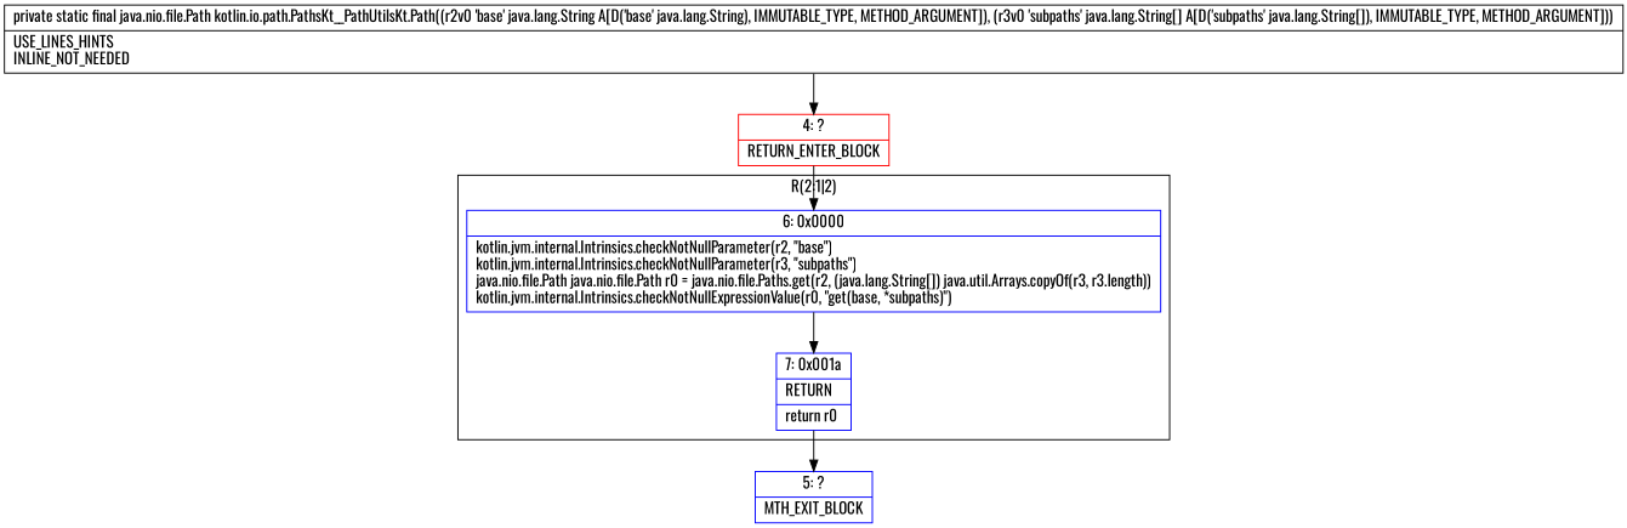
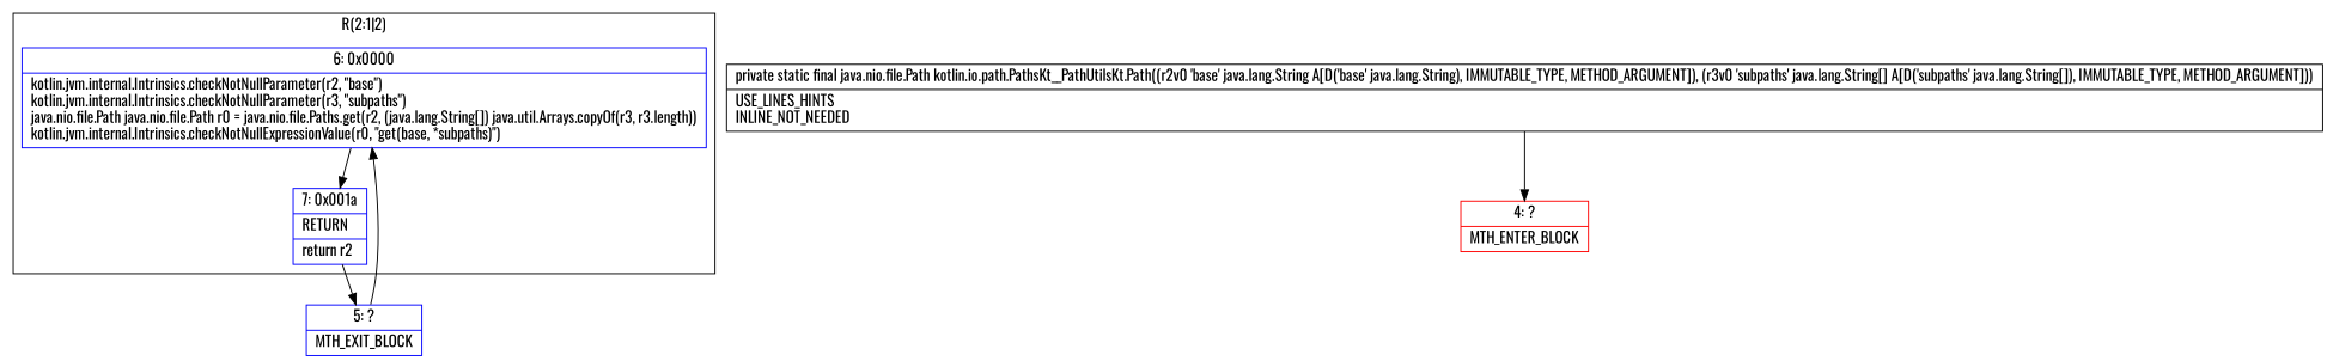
  digraph {
    fontname=Oswald
    node [color=blue fontname=Oswald shape=record]
    edge [fontname=Oswald]
    n1 [label="{6\:\ 0x0000|kotlin.jvm.internal.Intrinsics.checkNotNullParameter(r2, \"base\")\lkotlin.jvm.internal.Intrinsics.checkNotNullParameter(r3, \"subpaths\")\ljava.nio.file.Path java.nio.file.Path r0 = java.nio.file.Paths.get(r2, (java.lang.String[]) java.util.Arrays.copyOf(r3, r3.length))\lkotlin.jvm.internal.Intrinsics.checkNotNullExpressionValue(r0, \"get(base, *subpaths)\")\l}"]
-   n2 [label="{7\:\ 0x001a|RETURN\l|return r0\l}"]
+   n2 [label="{7\:\ 0x001a|RETURN\l|return r2\l}"]
    n3 [label="{5\:\ ?|MTH_EXIT_BLOCK\l}"]
-   n4 [color=red label="{4\:\ ?|RETURN_ENTER_BLOCK\l}"]
+   n4 [color=red label="{4\:\ ?|MTH_ENTER_BLOCK\l}"]
    n5 [label="{private static final java.nio.file.Path kotlin.io.path.PathsKt__PathUtilsKt.Path((r2v0 'base' java.lang.String A[D('base' java.lang.String), IMMUTABLE_TYPE, METHOD_ARGUMENT]), (r3v0 'subpaths' java.lang.String[] A[D('subpaths' java.lang.String[]), IMMUTABLE_TYPE, METHOD_ARGUMENT]))  | USE_LINES_HINTS\lINLINE_NOT_NEEDED\l}" color=""]
    subgraph cluster_1 {
      label="R(2:1|2)"
      n1
      n2
    }
    n1 -> n2
    n2 -> n3
-   n4 -> n1
+   n3 -> n1
    n5 -> n4
  }
